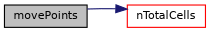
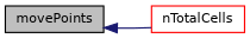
  digraph {
    rankdir=LR
    node [fontname=Helvetica fontsize=10 shape=record]
    n1 [color=black fillcolor=grey75 fontcolor=black height=0.2 label=movePoints style=filled width=0.4]
    n2 [color=red height=0.2 label=nTotalCells width=0.4]
-   n2 -> n1 [color=midnightblue dir=back fontname=Helvetica fontsize=10 labelfontname=Helvetica labelfontsize=10 style=solid]
+   n1 -> n2 [color=midnightblue dir=back fontname=Helvetica fontsize=10 labelfontname=Helvetica labelfontsize=10 style=solid]
  }
